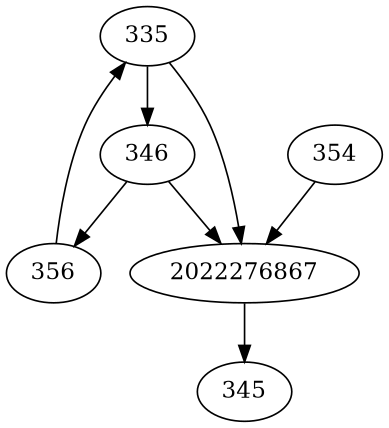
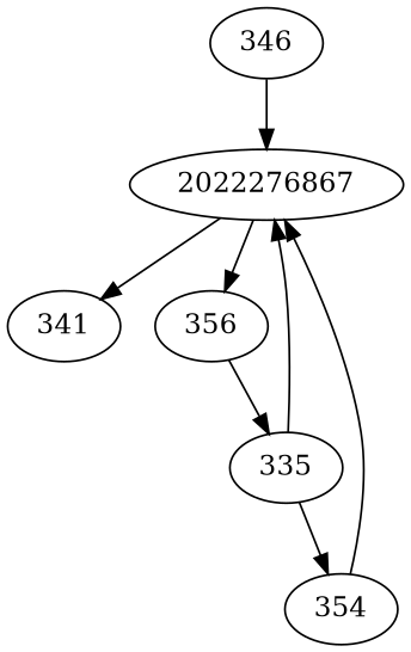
  strict digraph {
    2022276867
-   341 [label=345]
+   341
    n3 [label=356]
    n4 [label=335]
    346
    n6 [label=354]
    2022276867 -> 341
-   346 -> n3
+   2022276867 -> n3
    n3 -> n4
    n4 -> 2022276867
-   n4 -> 346
+   n4 -> n6
    346 -> 2022276867
    n6 -> 2022276867
  }
